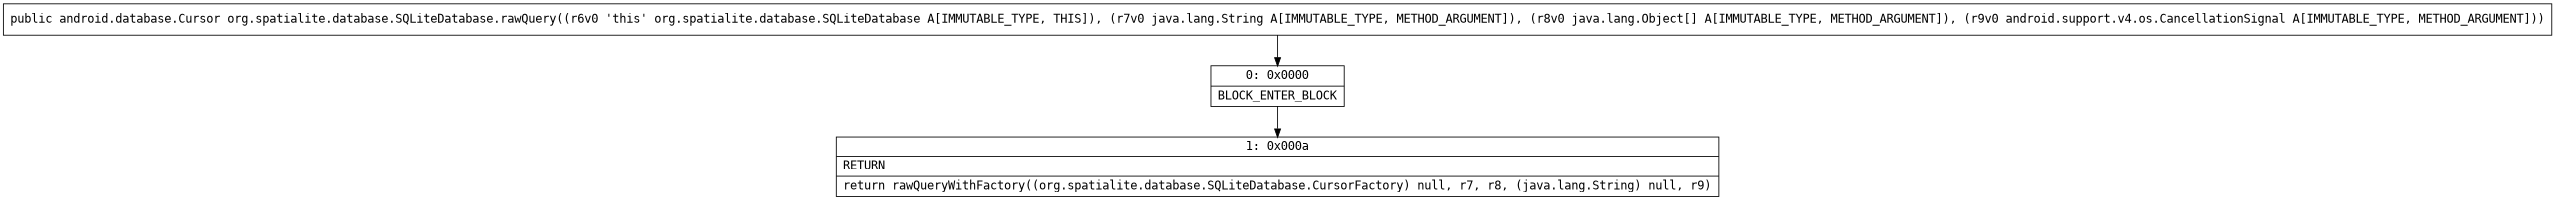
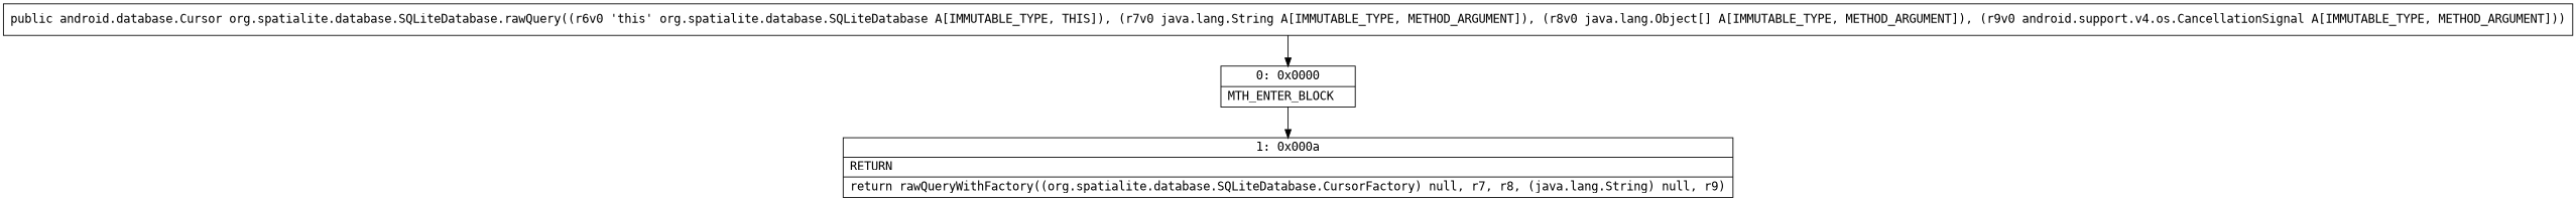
  digraph {
    fontname="DejaVu Sans Mono"
    node [shape=record fontname="DejaVu Sans Mono"]
    edge [fontname="DejaVu Sans Mono"]
-   n1 [label="{0\:\ 0x0000|BLOCK_ENTER_BLOCK\l}"]
+   n1 [label="{0\:\ 0x0000|MTH_ENTER_BLOCK\l}"]
    n2 [label="{1\:\ 0x000a|RETURN\l|return rawQueryWithFactory((org.spatialite.database.SQLiteDatabase.CursorFactory) null, r7, r8, (java.lang.String) null, r9)\l}"]
    n3 [label="{public android.database.Cursor org.spatialite.database.SQLiteDatabase.rawQuery((r6v0 'this' org.spatialite.database.SQLiteDatabase A[IMMUTABLE_TYPE, THIS]), (r7v0 java.lang.String A[IMMUTABLE_TYPE, METHOD_ARGUMENT]), (r8v0 java.lang.Object[] A[IMMUTABLE_TYPE, METHOD_ARGUMENT]), (r9v0 android.support.v4.os.CancellationSignal A[IMMUTABLE_TYPE, METHOD_ARGUMENT])) }"]
    n1 -> n2
    n3 -> n1
  }
